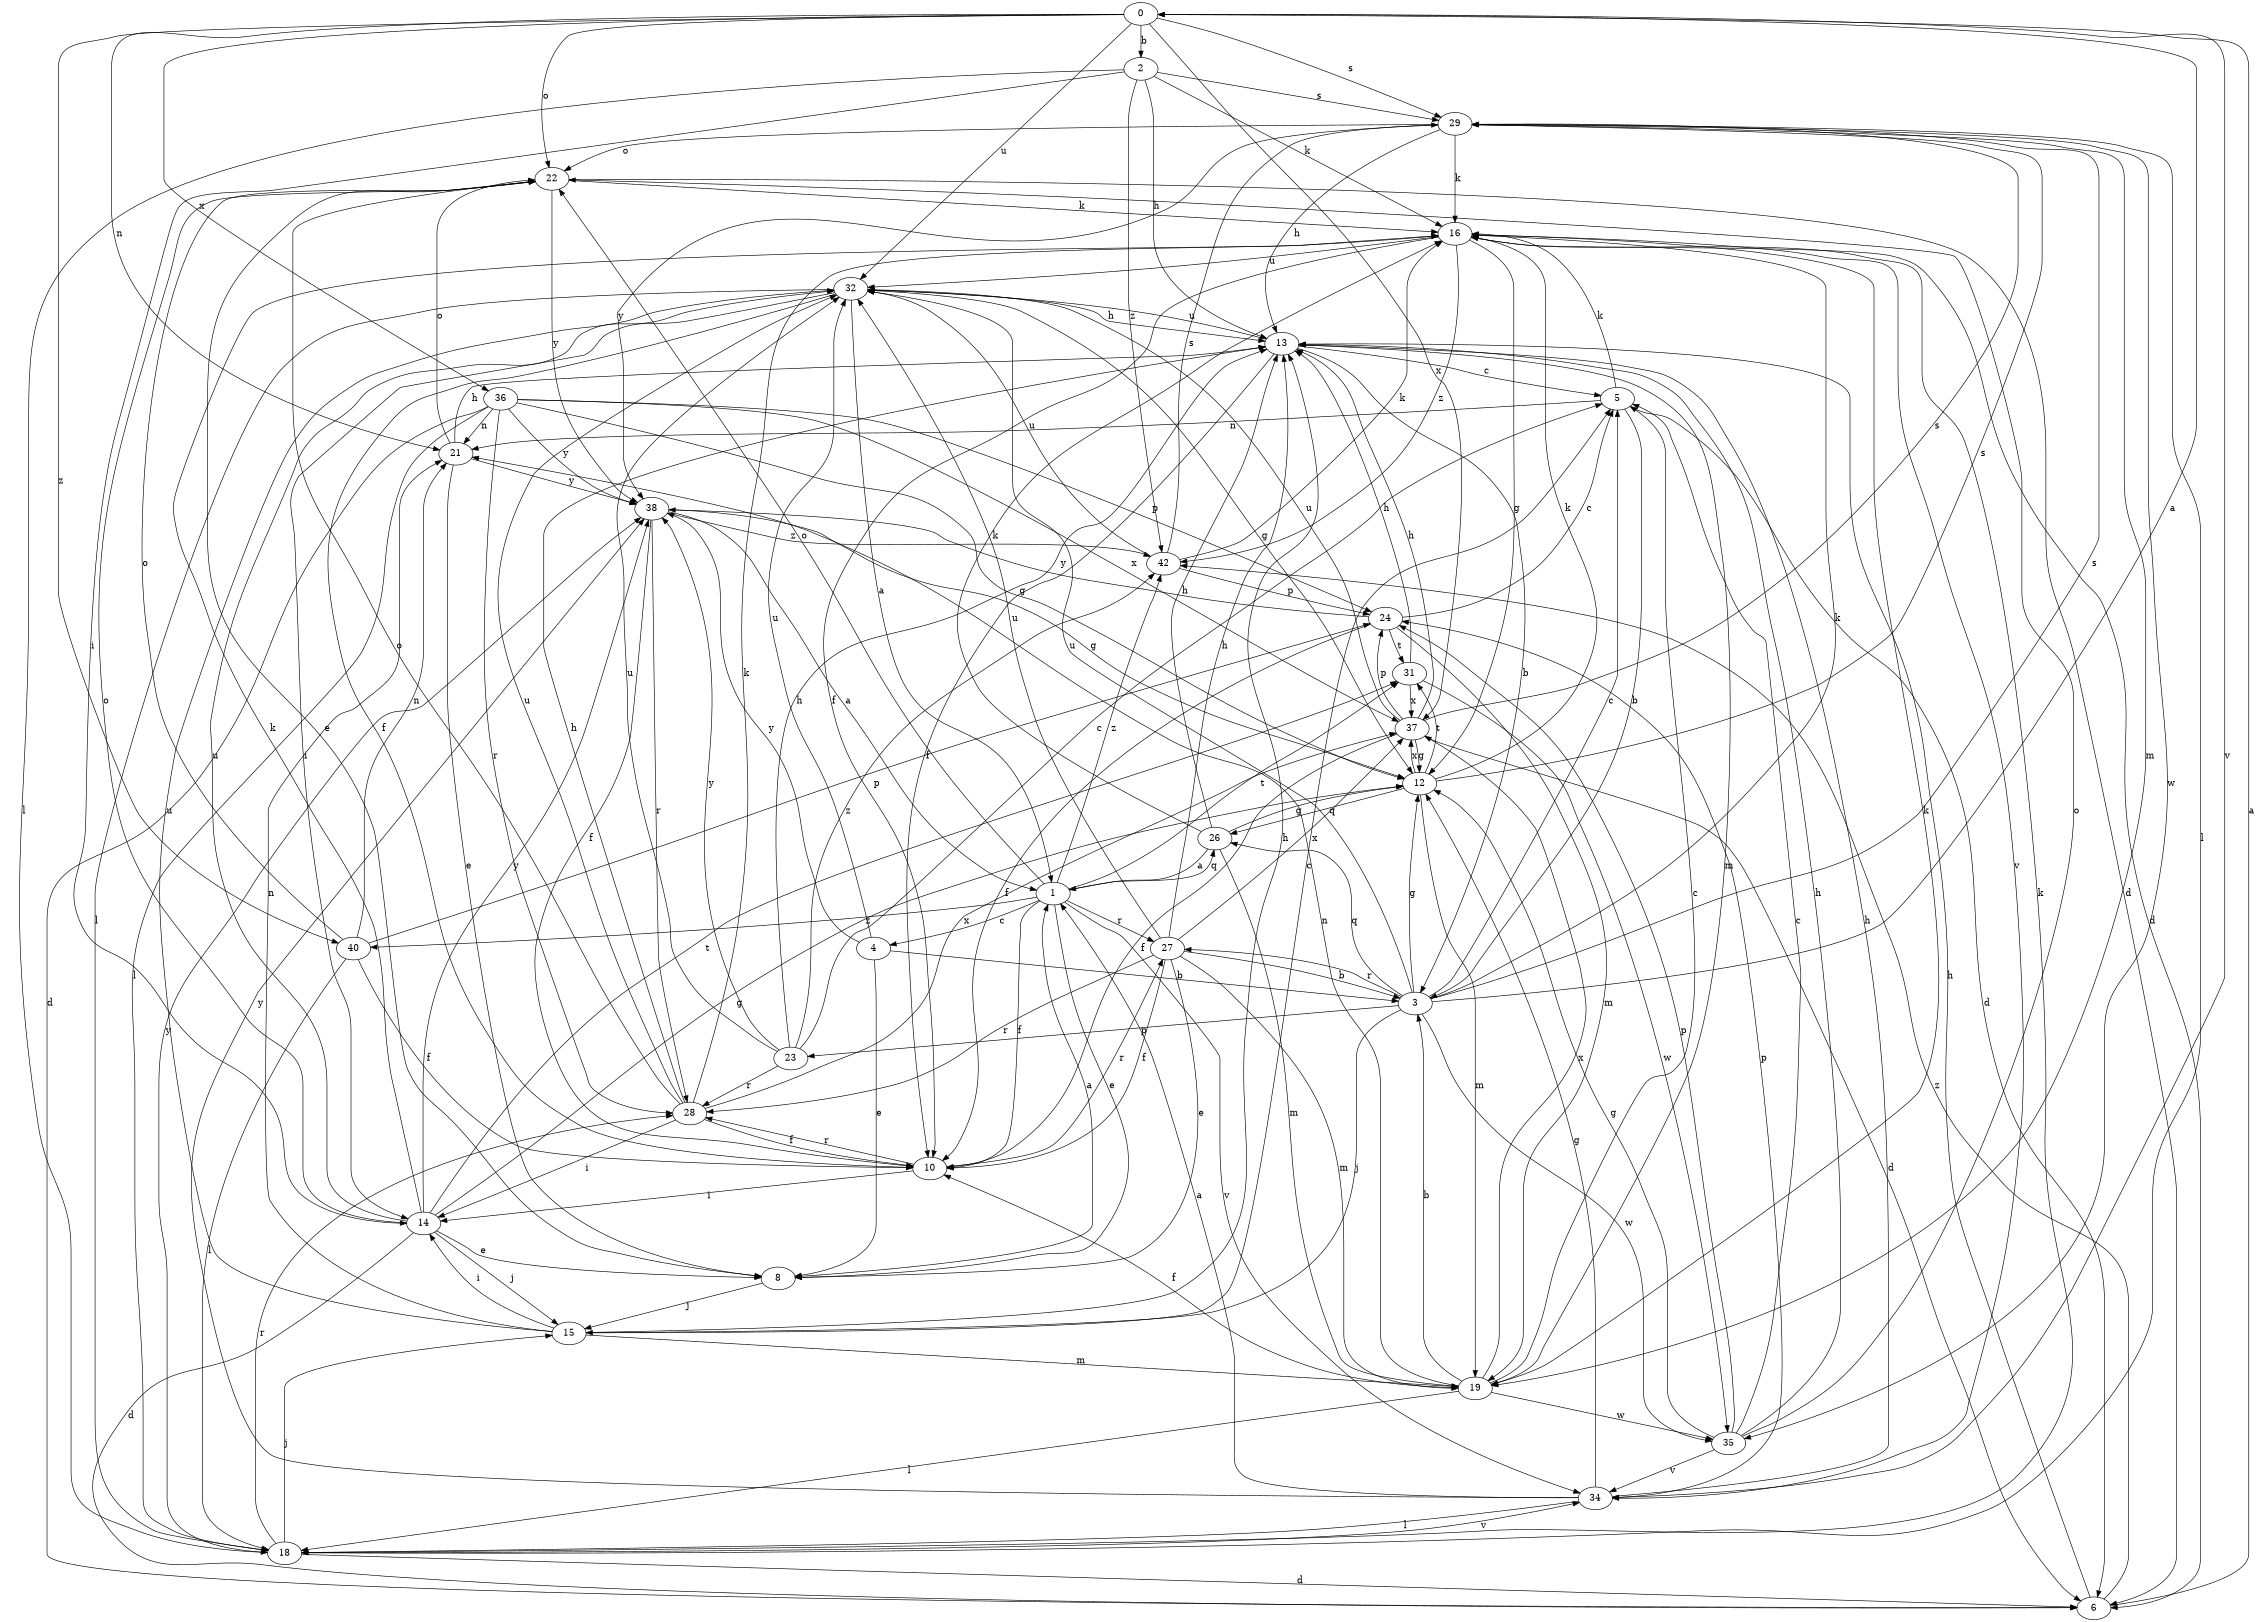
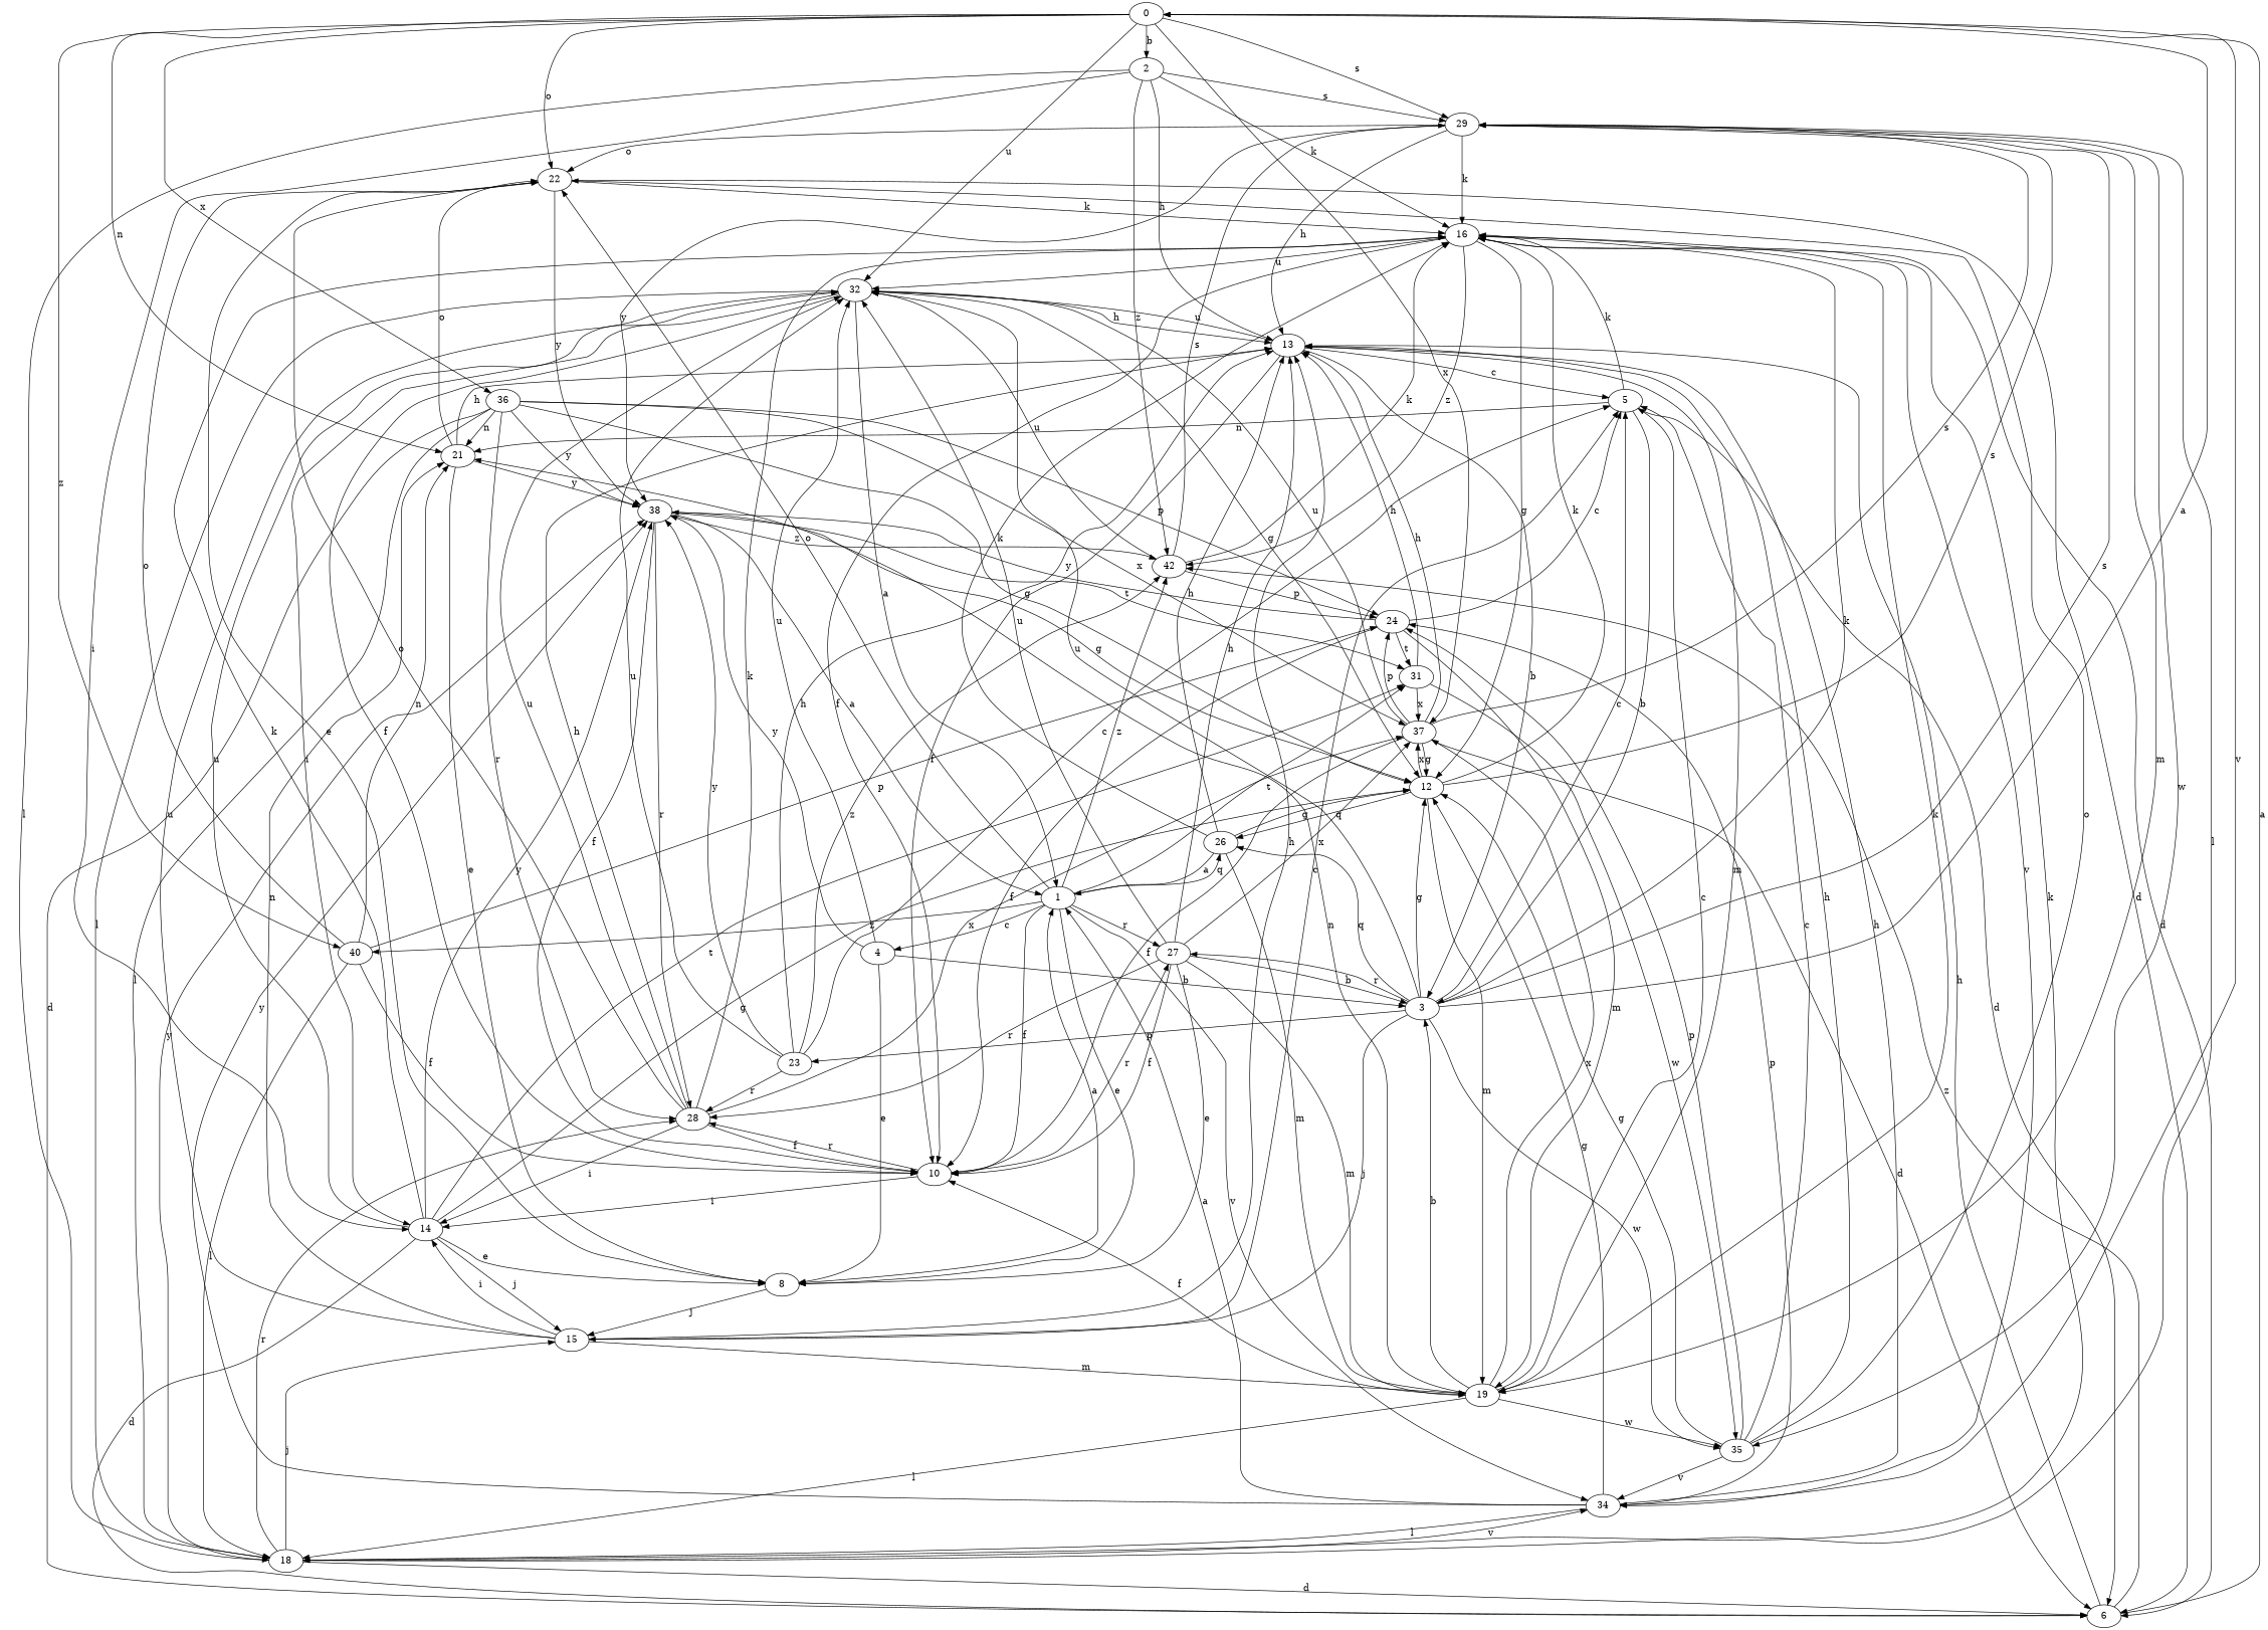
  strict digraph {
    0
    2
    21
    22
    29
    32
    34
    36
    37
    40
    42
    13
    14
    16
    18
    8
    38
    6
    35
    19
    1
    10
    12
    24
    28
    4
    26
    27
    31
    3
    15
    5
    23
    0 -> 2 [label=b]
    0 -> 21 [label=n]
    0 -> 22 [label=o]
    0 -> 29 [label=s]
    0 -> 32 [label=u]
    0 -> 34 [label=v]
    0 -> 36 [label=x]
    0 -> 37 [label=x]
    0 -> 40 [label=z]
    2 -> 29 [label=s]
    2 -> 42 [label=z]
    2 -> 13 [label=h]
    2 -> 14 [label=i]
    2 -> 16 [label=k]
    2 -> 18 [label=l]
    21 -> 22 [label=o]
    21 -> 13 [label=h]
    21 -> 8 [label=e]
    21 -> 38 [label=y]
    22 -> 16 [label=k]
    22 -> 8 [label=e]
    22 -> 38 [label=y]
    22 -> 6 [label=d]
    29 -> 22 [label=o]
    29 -> 13 [label=h]
    29 -> 16 [label=k]
    29 -> 18 [label=l]
    29 -> 38 [label=y]
    29 -> 35 [label=w]
    29 -> 19 [label=m]
    32 -> 13 [label=h]
    32 -> 14 [label=i]
    32 -> 18 [label=l]
    32 -> 1 [label=a]
    32 -> 10 [label=f]
    32 -> 12 [label=g]
    34 -> 13 [label=h]
    34 -> 18 [label=l]
    34 -> 38 [label=y]
    34 -> 1 [label=a]
    34 -> 12 [label=g]
    34 -> 24 [label=p]
    36 -> 21 [label=n]
    36 -> 37 [label=x]
    36 -> 18 [label=l]
    36 -> 38 [label=y]
    36 -> 6 [label=d]
    36 -> 12 [label=g]
    36 -> 24 [label=p]
    36 -> 28 [label=r]
    37 -> 29 [label=s]
    37 -> 32 [label=u]
    37 -> 13 [label=h]
    37 -> 6 [label=d]
    37 -> 10 [label=f]
    37 -> 12 [label=g]
    37 -> 24 [label=p]
    40 -> 21 [label=n]
    40 -> 22 [label=o]
    40 -> 18 [label=l]
    40 -> 10 [label=f]
    40 -> 24 [label=p]
    42 -> 29 [label=s]
    42 -> 32 [label=u]
    42 -> 16 [label=k]
    42 -> 24 [label=p]
    13 -> 32 [label=u]
    13 -> 19 [label=m]
    13 -> 10 [label=f]
    13 -> 3 [label=b]
    13 -> 5 [label=c]
-   14 -> 22 [label=o]
    14 -> 32 [label=u]
    14 -> 16 [label=k]
    14 -> 8 [label=e]
    14 -> 38 [label=y]
    14 -> 6 [label=d]
    14 -> 12 [label=g]
    14 -> 31 [label=t]
    14 -> 15 [label=j]
    16 -> 32 [label=u]
    16 -> 34 [label=v]
    16 -> 42 [label=z]
    16 -> 6 [label=d]
    16 -> 10 [label=f]
    16 -> 12 [label=g]
    18 -> 34 [label=v]
    18 -> 16 [label=k]
    18 -> 38 [label=y]
    18 -> 6 [label=d]
    18 -> 28 [label=r]
    18 -> 15 [label=j]
    8 -> 1 [label=a]
    8 -> 15 [label=j]
    38 -> 42 [label=z]
    38 -> 1 [label=a]
    38 -> 10 [label=f]
    38 -> 12 [label=g]
    38 -> 28 [label=r]
    6 -> 0 [label=a]
    6 -> 42 [label=z]
    6 -> 13 [label=h]
    35 -> 22 [label=o]
    35 -> 34 [label=v]
    35 -> 13 [label=h]
    35 -> 12 [label=g]
    35 -> 24 [label=p]
    35 -> 5 [label=c]
    19 -> 21 [label=n]
    19 -> 37 [label=x]
    19 -> 16 [label=k]
    19 -> 18 [label=l]
    19 -> 35 [label=w]
    19 -> 10 [label=f]
    19 -> 3 [label=b]
    19 -> 5 [label=c]
    1 -> 22 [label=o]
    1 -> 34 [label=v]
    1 -> 40 [label=z]
    1 -> 42 [label=z]
    1 -> 8 [label=e]
    1 -> 10 [label=f]
    1 -> 4 [label=c]
    1 -> 26 [label=q]
    1 -> 27 [label=r]
    1 -> 31 [label=t]
    10 -> 14 [label=i]
    10 -> 28 [label=r]
    10 -> 27 [label=r]
    12 -> 29 [label=s]
    12 -> 37 [label=x]
    12 -> 16 [label=k]
    12 -> 19 [label=m]
    12 -> 26 [label=q]
-   12 -> 31 [label=t]
+   38 -> 31 [label=t]
    24 -> 38 [label=y]
    24 -> 19 [label=m]
    24 -> 10 [label=f]
    24 -> 31 [label=t]
    24 -> 5 [label=c]
    28 -> 22 [label=o]
    28 -> 32 [label=u]
    28 -> 37 [label=x]
    28 -> 13 [label=h]
    28 -> 14 [label=i]
    28 -> 16 [label=k]
    28 -> 10 [label=f]
    4 -> 32 [label=u]
    4 -> 8 [label=e]
    4 -> 38 [label=y]
    4 -> 3 [label=b]
    26 -> 13 [label=h]
    26 -> 16 [label=k]
    26 -> 19 [label=m]
    26 -> 1 [label=a]
    26 -> 12 [label=g]
    27 -> 32 [label=u]
    27 -> 37 [label=x]
    27 -> 13 [label=h]
    27 -> 8 [label=e]
    27 -> 19 [label=m]
    27 -> 10 [label=f]
    27 -> 28 [label=r]
    27 -> 3 [label=b]
    31 -> 37 [label=x]
    31 -> 13 [label=h]
    31 -> 35 [label=w]
    3 -> 0 [label=a]
    3 -> 29 [label=s]
    3 -> 32 [label=u]
    3 -> 16 [label=k]
    3 -> 35 [label=w]
    3 -> 12 [label=g]
    3 -> 26 [label=q]
    3 -> 27 [label=r]
    3 -> 15 [label=j]
    3 -> 5 [label=c]
    3 -> 23 [label=p]
    15 -> 21 [label=n]
    15 -> 32 [label=u]
    15 -> 13 [label=h]
    15 -> 14 [label=i]
    15 -> 19 [label=m]
    15 -> 5 [label=c]
    5 -> 21 [label=n]
    5 -> 16 [label=k]
    5 -> 6 [label=d]
    5 -> 3 [label=b]
    23 -> 32 [label=u]
    23 -> 42 [label=z]
    23 -> 13 [label=h]
    23 -> 38 [label=y]
    23 -> 28 [label=r]
    23 -> 5 [label=c]
  }
